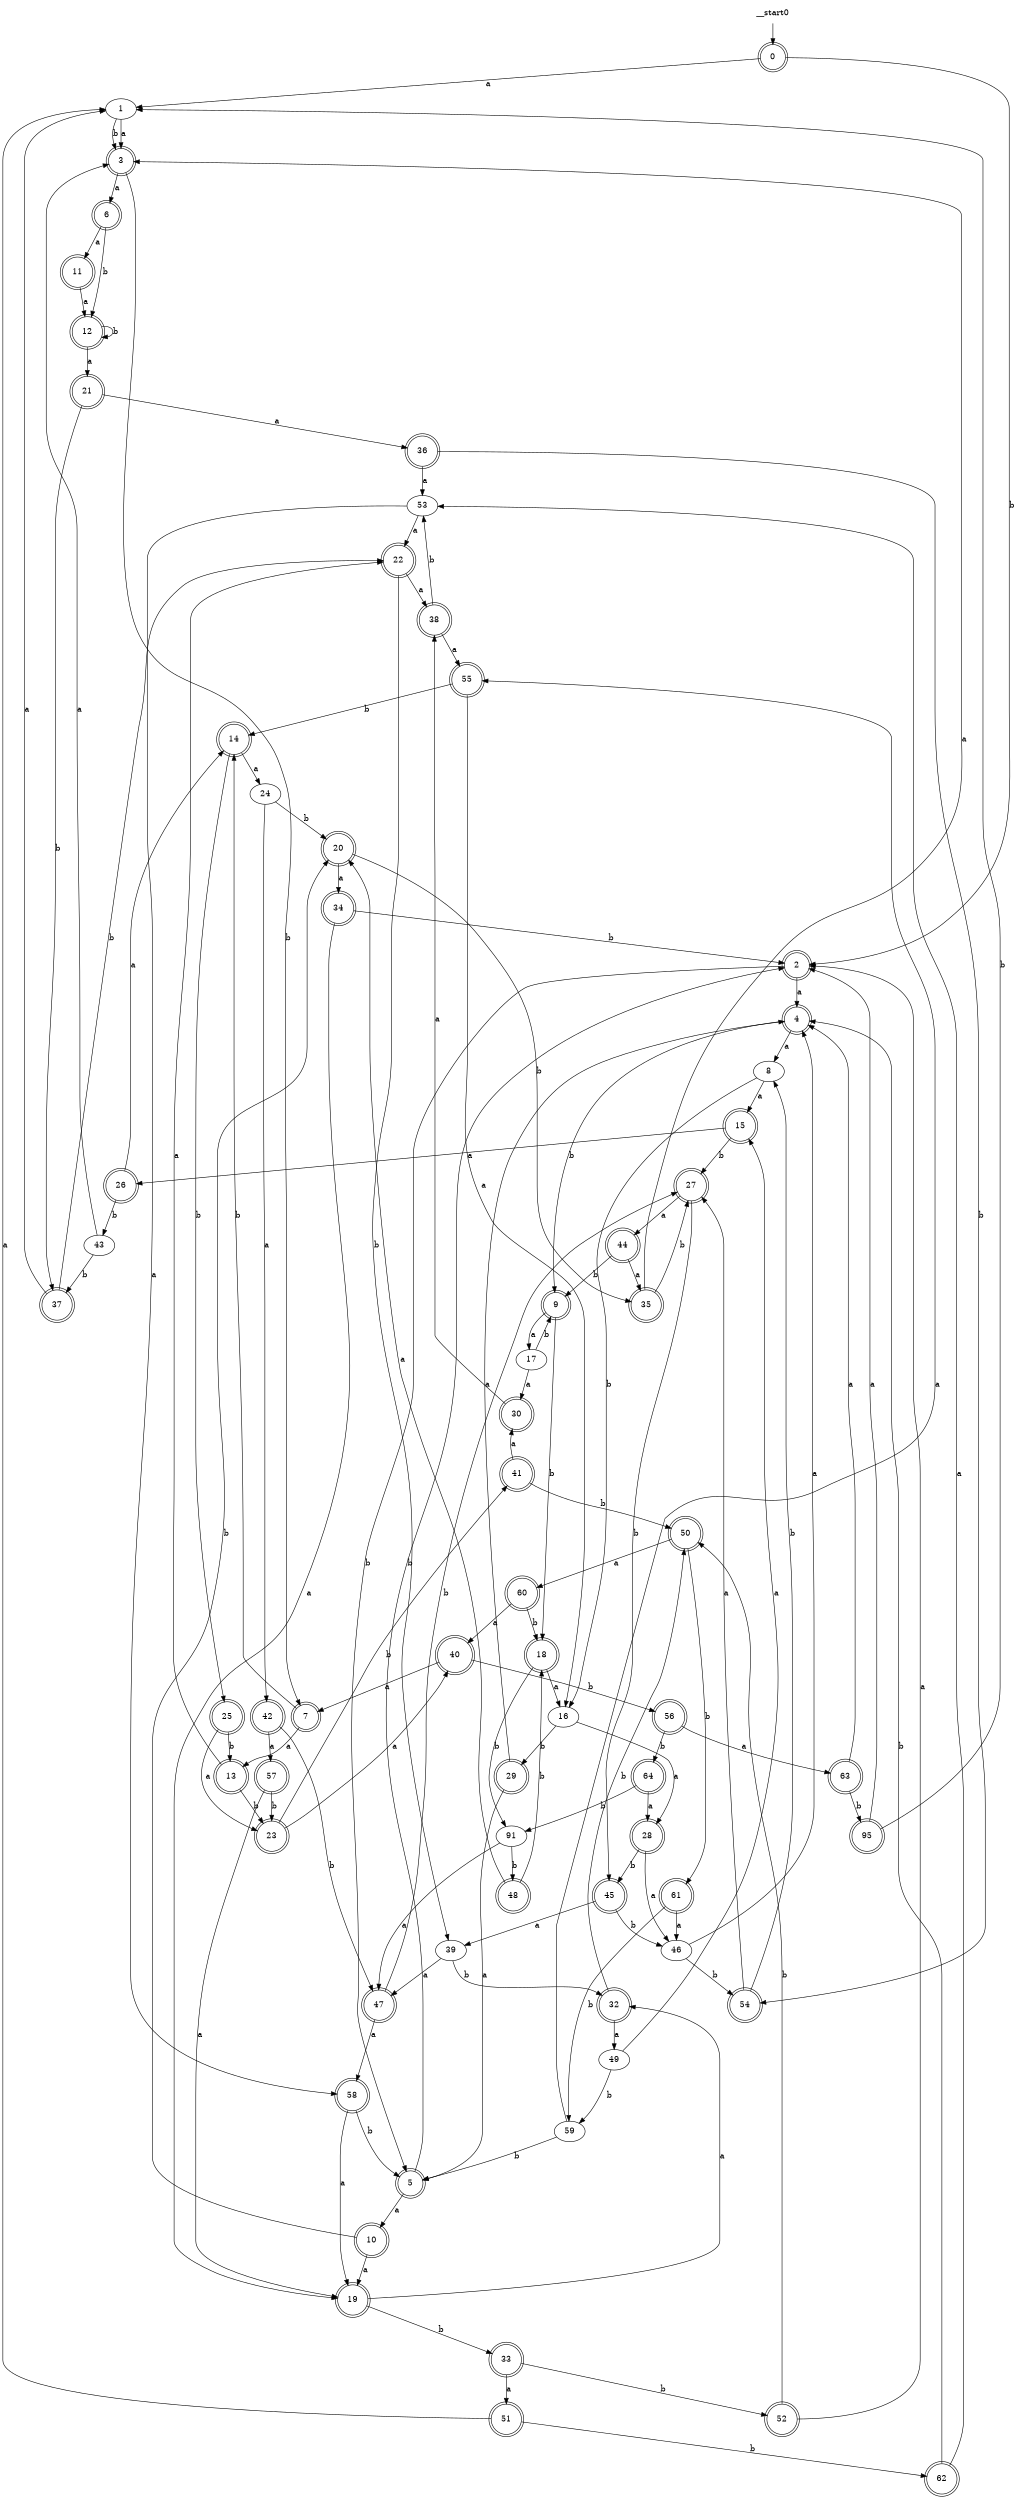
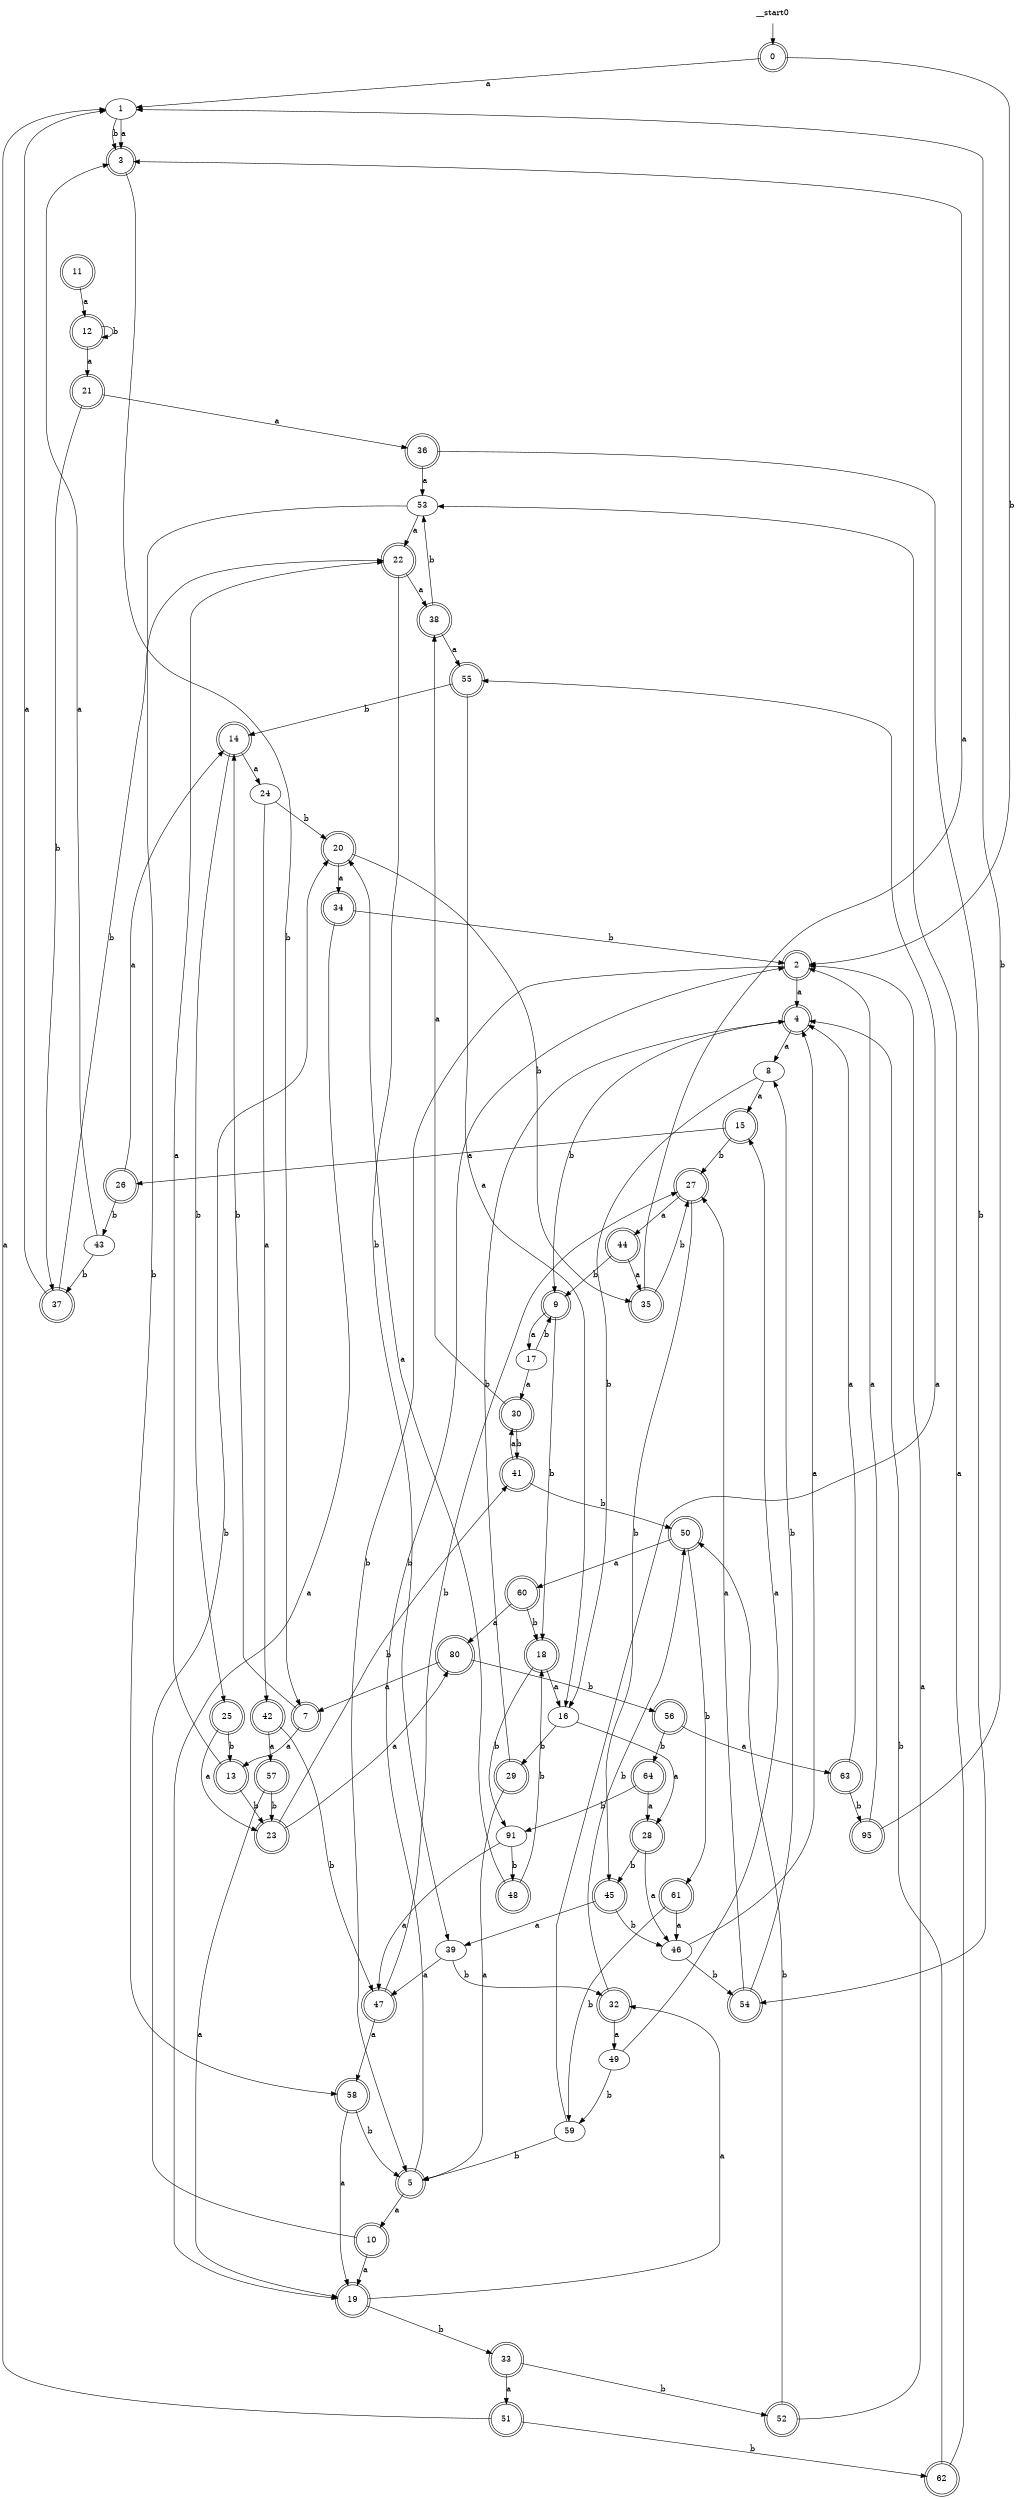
  digraph {
    node [shape=doublecircle]
    __start0 [shape=none]
    0
    1 [shape=""]
    2
    3
    4
    5
-   6
    7
    8 [shape=""]
    9
    10
    11
    12
    13
    14
    15
    16 [shape=""]
    17 [shape=""]
    18
    19
    20
    21
    22
    23
    24 [shape=""]
    25
    26
    27
    28
    29
    30
    n33 [label=91 shape=""]
    32
    33
    34
    35
    36
    37
    38
    39 [shape=""]
-   40
+   40 [label=80]
    41
    42
    43 [shape=""]
    44
    45
    46 [shape=""]
    47
    48
    49 [shape=""]
    50
    51
    52
    53 [shape=""]
    54
    55
    56
    57
    58
    59 [shape=""]
    60
    61
    62
    63
    64
    n67 [label=95]
    __start0 -> 0
    0 -> 1 [label=a]
    0 -> 2 [label=b]
    1 -> 3 [label=a]
    1 -> 3 [label=b]
    2 -> 4 [label=a]
    2 -> 5 [label=b]
-   3 -> 6 [label=a]
    3 -> 7 [label=b]
    4 -> 8 [label=a]
    4 -> 9 [label=b]
    5 -> 2 [label=b]
    5 -> 10 [label=a]
-   6 -> 11 [label=a]
-   6 -> 12 [label=b]
    7 -> 13 [label=a]
    7 -> 14 [label=b]
    8 -> 15 [label=a]
    8 -> 16 [label=b]
    9 -> 17 [label=a]
    9 -> 18 [label=b]
    10 -> 19 [label=a]
    10 -> 20 [label=b]
    11 -> 12 [label=a]
    12 -> 12 [label=b]
    12 -> 21 [label=a]
    13 -> 22 [label=a]
    13 -> 23 [label=b]
    14 -> 24 [label=a]
    14 -> 25 [label=b]
    15 -> 26 [label=a]
    15 -> 27 [label=b]
    16 -> 28 [label=a]
    16 -> 29 [label=b]
    17 -> 9 [label=b]
    17 -> 30 [label=a]
    18 -> 16 [label=a]
    18 -> n33 [label=b]
    19 -> 32 [label=a]
    19 -> 33 [label=b]
    20 -> 34 [label=a]
    20 -> 35 [label=b]
    21 -> 36 [label=a]
    21 -> 37 [label=b]
    22 -> 38 [label=a]
    22 -> 39 [label=b]
    23 -> 40 [label=a]
    23 -> 41 [label=b]
    24 -> 20 [label=b]
    24 -> 42 [label=a]
    25 -> 13 [label=b]
    25 -> 23 [label=a]
    26 -> 14 [label=a]
    26 -> 43 [label=b]
    27 -> 44 [label=a]
    27 -> 45 [label=b]
    28 -> 45 [label=b]
    28 -> 46 [label=a]
-   29 -> 4 [label=a]
+   29 -> 4 [label=b]
    29 -> 5 [label=a]
    30 -> 38 [label=a]
+   30 -> 41 [label=b]
    n33 -> 47 [label=a]
    n33 -> 48 [label=b]
    32 -> 49 [label=a]
    32 -> 50 [label=b]
    33 -> 51 [label=a]
    33 -> 52 [label=b]
    34 -> 2 [label=b]
    34 -> 19 [label=a]
    35 -> 3 [label=a]
    35 -> 27 [label=b]
    36 -> 53 [label=a]
    36 -> 54 [label=b]
    37 -> 1 [label=a]
    37 -> 22 [label=b]
    38 -> 53 [label=b]
    38 -> 55 [label=a]
    39 -> 32 [label=b]
    39 -> 47 [label=a]
    40 -> 7 [label=a]
    40 -> 56 [label=b]
    41 -> 30 [label=a]
    41 -> 50 [label=b]
    42 -> 47 [label=b]
    42 -> 57 [label=a]
    43 -> 3 [label=a]
    43 -> 37 [label=b]
    44 -> 9 [label=b]
    44 -> 35 [label=a]
    45 -> 39 [label=a]
    45 -> 46 [label=b]
    46 -> 4 [label=a]
    46 -> 54 [label=b]
    47 -> 27 [label=b]
    47 -> 58 [label=a]
    48 -> 18 [label=b]
    48 -> 20 [label=a]
    49 -> 15 [label=a]
    49 -> 59 [label=b]
    50 -> 60 [label=a]
    50 -> 61 [label=b]
    51 -> 1 [label=a]
    51 -> 62 [label=b]
    52 -> 2 [label=a]
    52 -> 50 [label=b]
    53 -> 22 [label=a]
-   53 -> 58 [label=a]
+   53 -> 58 [label=b]
    54 -> 8 [label=b]
    54 -> 27 [label=a]
    55 -> 14 [label=b]
    55 -> 16 [label=a]
    56 -> 63 [label=a]
    56 -> 64 [label=b]
    57 -> 19 [label=a]
    57 -> 23 [label=b]
    58 -> 5 [label=b]
    58 -> 19 [label=a]
    59 -> 5 [label=b]
    59 -> 55 [label=a]
    60 -> 18 [label=b]
    60 -> 40 [label=a]
    61 -> 46 [label=a]
    61 -> 59 [label=b]
    62 -> 4 [label=b]
    62 -> 53 [label=a]
    63 -> 4 [label=a]
    63 -> n67 [label=b]
    64 -> 28 [label=a]
    64 -> n33 [label=b]
    n67 -> 1 [label=b]
    n67 -> 2 [label=a]
  }
